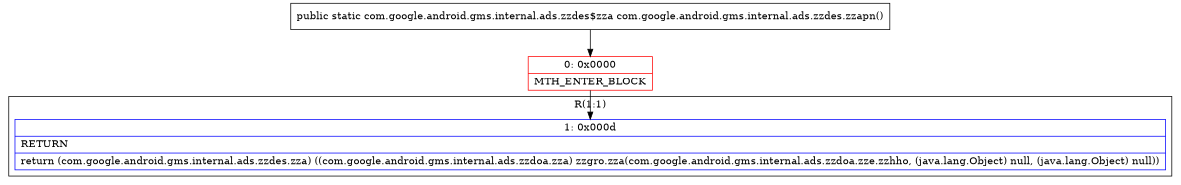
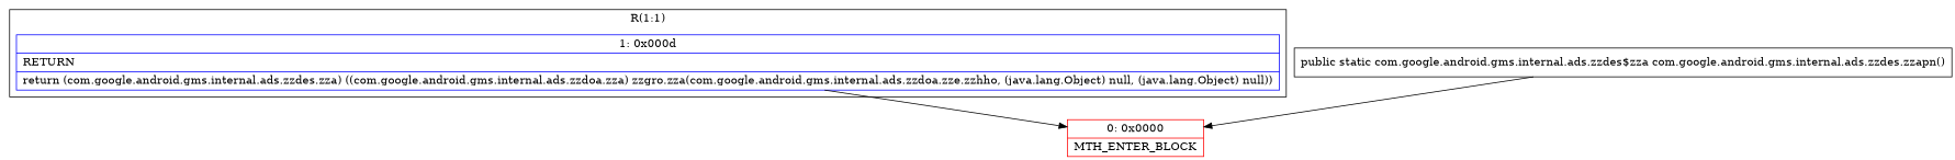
  digraph {
    node [shape=record]
    n1 [color=blue label="{1\:\ 0x000d|RETURN\l|return (com.google.android.gms.internal.ads.zzdes.zza) ((com.google.android.gms.internal.ads.zzdoa.zza) zzgro.zza(com.google.android.gms.internal.ads.zzdoa.zze.zzhho, (java.lang.Object) null, (java.lang.Object) null))\l}"]
    n2 [color=red label="{0\:\ 0x0000|MTH_ENTER_BLOCK\l}"]
    n3 [label="{public static com.google.android.gms.internal.ads.zzdes$zza com.google.android.gms.internal.ads.zzdes.zzapn() }"]
    subgraph cluster_1 {
      label="R(1:1)"
      n1
    }
-   n2 -> n1
+   n1 -> n2
    n3 -> n2
  }
